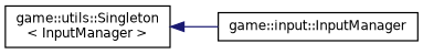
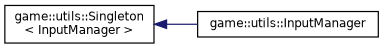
  digraph {
    rankdir=LR
    node [color=black fillcolor=white fontname=Helvetica fontsize=10 shape=record style=filled]
    n1 [height=0.2 label="game::utils::Singleton\l\< InputManager \>" width=0.4]
-   n2 [height=0.2 label="game::input::InputManager" width=0.4]
+   n2 [height=0.2 label="game::utils::InputManager" width=0.4]
    n1 -> n2 [color=midnightblue dir=back fontname=Helvetica fontsize=10 labelfontname=Helvetica labelfontsize=10 style=solid]
  }
